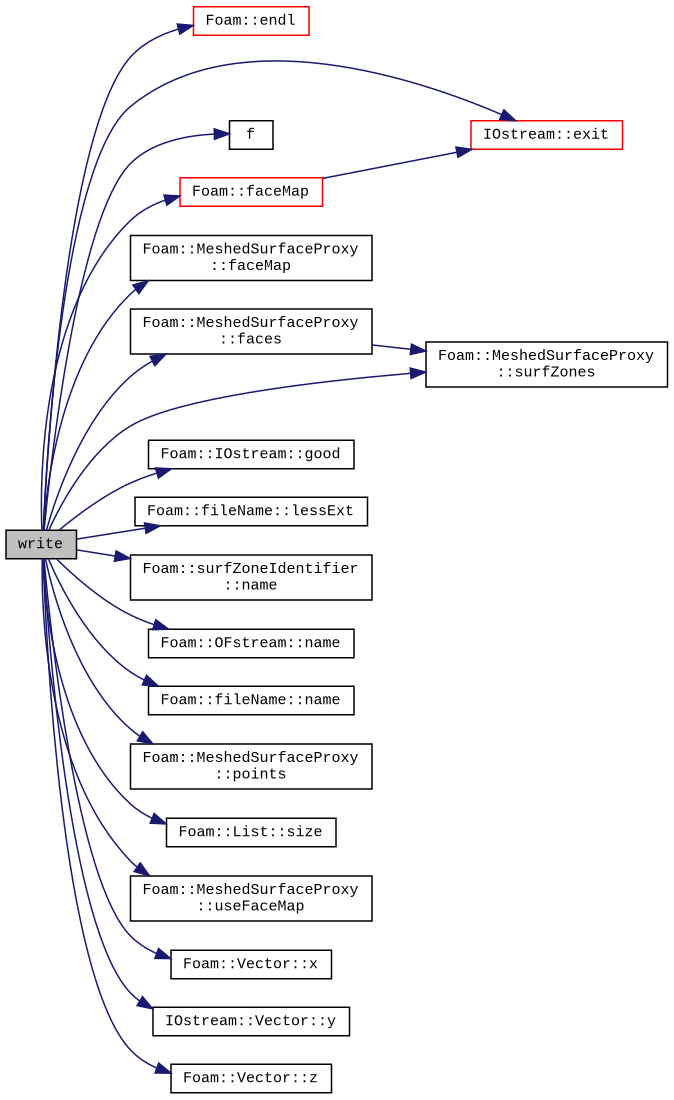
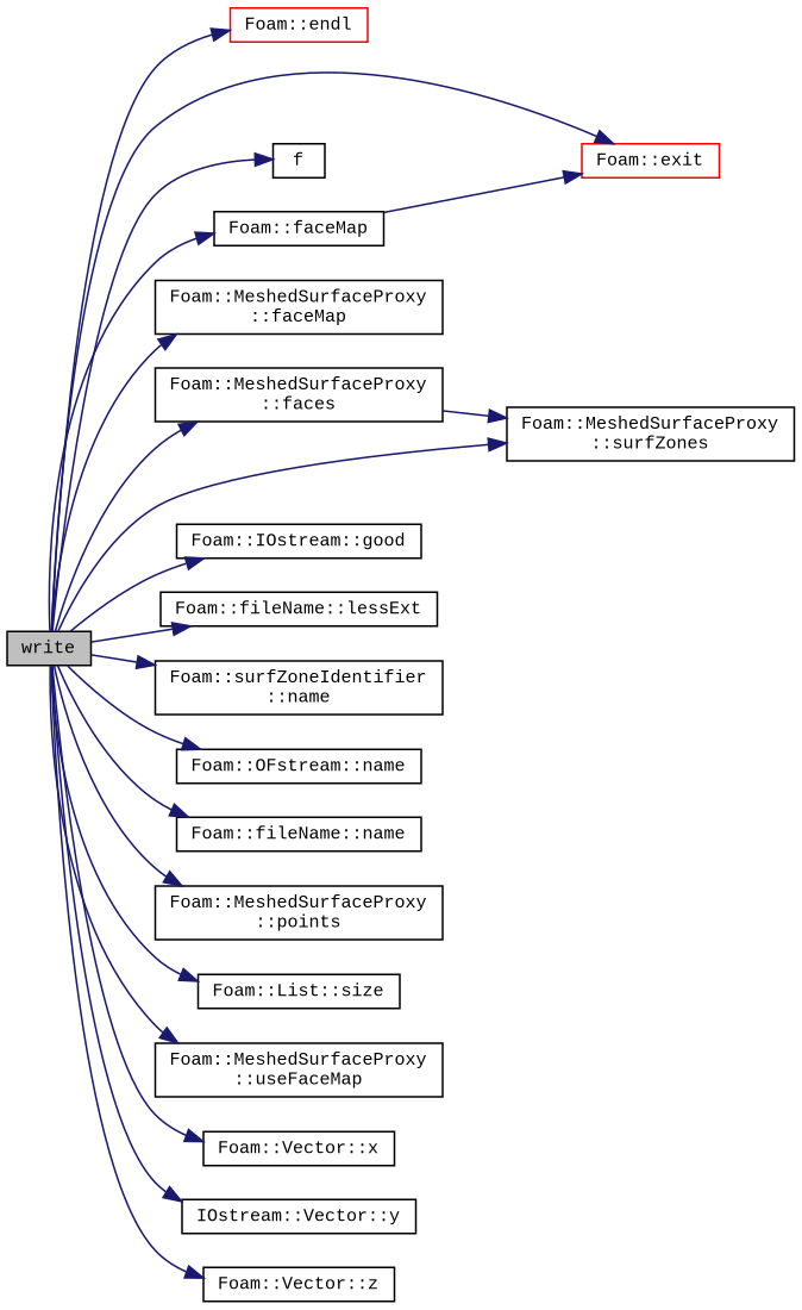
  digraph {
    fontname="Liberation Mono"
    rankdir=LR
    node [color=black fontname="Liberation Mono" fontsize=10 shape=record]
    edge [color=midnightblue fontname="Liberation Mono" fontsize=10 labelfontname=Helvetica labelfontsize=10 style=solid]
    n1 [fillcolor=grey75 fontcolor=black height=0.2 label=write style=filled width=0.4]
    n2 [color=red height=0.2 label="Foam::endl" width=0.4]
-   n3 [color=red height=0.2 label="IOstream::exit" width=0.4]
+   n3 [color=red height=0.2 label="Foam::exit" width=0.4]
    n4 [height=0.2 label=f width=0.4]
-   n5 [color=red height=0.2 label="Foam::faceMap" width=0.4]
+   n5 [height=0.2 label="Foam::faceMap" width=0.4]
    n6 [height=0.2 label="Foam::MeshedSurfaceProxy\l::faceMap" width=0.4]
    n7 [height=0.2 label="Foam::MeshedSurfaceProxy\l::faces" width=0.4]
    n8 [height=0.2 label="Foam::MeshedSurfaceProxy\l::surfZones" width=0.4]
    n9 [height=0.2 label="Foam::IOstream::good" width=0.4]
    n10 [height=0.2 label="Foam::fileName::lessExt" width=0.4]
    n11 [height=0.2 label="Foam::surfZoneIdentifier\l::name" width=0.4]
    n12 [height=0.2 label="Foam::OFstream::name" width=0.4]
    n13 [height=0.2 label="Foam::fileName::name" width=0.4]
    n14 [height=0.2 label="Foam::MeshedSurfaceProxy\l::points" width=0.4]
    n15 [height=0.2 label="Foam::List::size" width=0.4]
    n16 [height=0.2 label="Foam::MeshedSurfaceProxy\l::useFaceMap" width=0.4]
    n17 [height=0.2 label="Foam::Vector::x" width=0.4]
    n18 [height=0.2 label="IOstream::Vector::y" width=0.4]
    n19 [height=0.2 label="Foam::Vector::z" width=0.4]
    n1 -> n2
    n1 -> n3
    n1 -> n4
    n1 -> n5
    n1 -> n6
    n1 -> n7
    n1 -> n8
    n1 -> n9
    n1 -> n10
    n1 -> n11
    n1 -> n12
    n1 -> n13
    n1 -> n14
    n1 -> n15
    n1 -> n16
    n1 -> n17
    n1 -> n18
    n1 -> n19
    n5 -> n3
    n7 -> n8
  }
